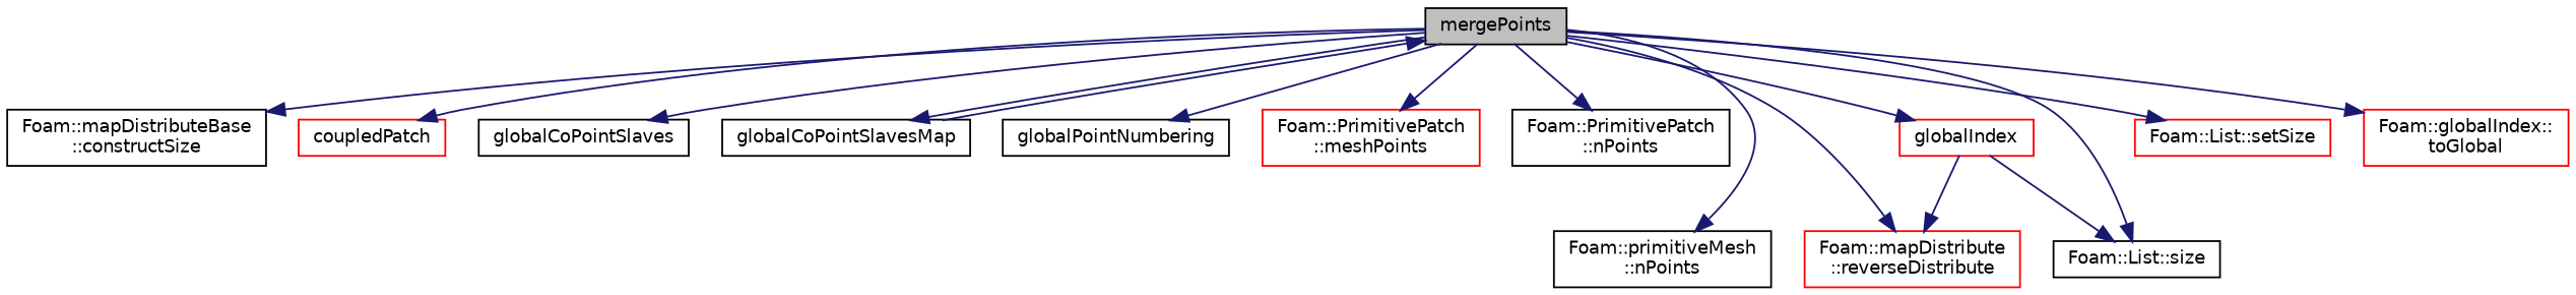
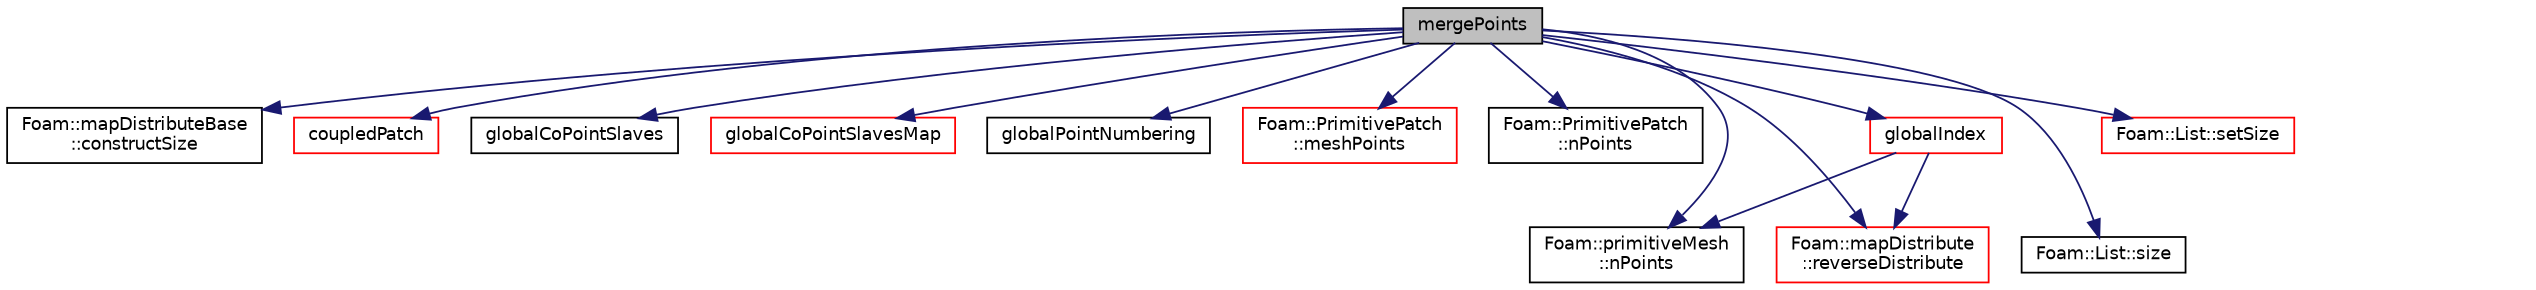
  digraph {
    rankdir=TB
    node [color=black fontname=Helvetica fontsize=10 shape=record]
    edge [color=midnightblue fontname=Helvetica fontsize=10 labelfontname=Helvetica labelfontsize=10 style=solid]
    n1 [fillcolor=grey75 fontcolor=black height=0.2 label=mergePoints style=filled width=0.4]
    n2 [height=0.2 label="Foam::mapDistributeBase\l::constructSize" width=0.4]
    n3 [color=red height=0.2 label=coupledPatch width=0.4]
    n4 [height=0.2 label=globalCoPointSlaves width=0.4]
-   n5 [height=0.2 label=globalCoPointSlavesMap width=0.4]
+   n5 [color=red height=0.2 label=globalCoPointSlavesMap width=0.4]
    n6 [height=0.2 label=globalPointNumbering width=0.4]
    n7 [color=red height=0.2 label="Foam::PrimitivePatch\l::meshPoints" width=0.4]
    n8 [height=0.2 label="Foam::PrimitivePatch\l::nPoints" width=0.4]
    n9 [height=0.2 label="Foam::primitiveMesh\l::nPoints" width=0.4]
    n10 [color=red height=0.2 label="Foam::mapDistribute\l::reverseDistribute" width=0.4]
    n11 [color=red height=0.2 label="Foam::List::setSize" width=0.4]
    n12 [height=0.2 label="Foam::List::size" width=0.4]
    n13 [color=red height=0.2 label=globalIndex width=0.4]
-   n14 [color=red height=0.2 label="Foam::globalIndex::\ltoGlobal" width=0.4]
    n1 -> n2
    n1 -> n3
    n1 -> n4
    n1 -> n5
    n1 -> n6
    n1 -> n7
    n1 -> n8
    n1 -> n9
    n1 -> n10
    n1 -> n11
    n1 -> n12
    n1 -> n13
-   n1 -> n14
-   n5 -> n1
    n13 -> n10
-   n13 -> n12
+   n13 -> n9
  }
